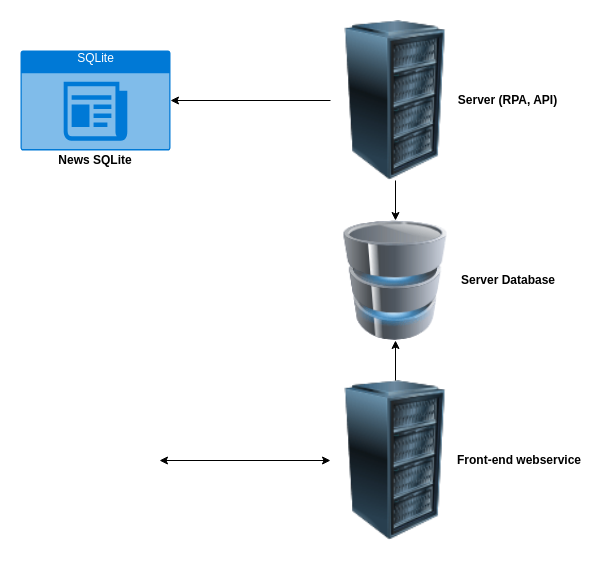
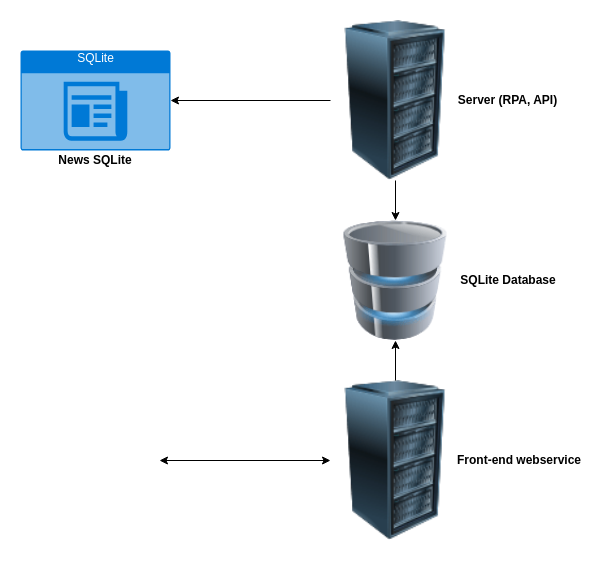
  <mxCell id="0" />
  <mxCell id="1" parent="0" />
  <mxCell id="2" value="" style="image;html=1;labelBackgroundColor=#ffffff;image=img/lib/clip_art/computers/Server_Rack_128x128.png" vertex="1" parent="1"><mxGeometry x="330" y="20" width="130" height="160" as="geometry" /></mxCell>
  <mxCell id="3" value="" style="image;html=1;labelBackgroundColor=#ffffff;image=img/lib/clip_art/computers/Database_128x128.png" vertex="1" parent="1"><mxGeometry x="340" y="220" width="110" height="120" as="geometry" /></mxCell>
  <mxCell id="4" value="" style="image;html=1;labelBackgroundColor=#ffffff;image=img/lib/clip_art/computers/Server_Rack_128x128.png" vertex="1" parent="1"><mxGeometry x="330" y="380" width="130" height="160" as="geometry" /></mxCell>
  <mxCell id="5" value="" style="shape=image;html=1;verticalAlign=top;verticalLabelPosition=bottom;labelBackgroundColor=#ffffff;imageAspect=0;aspect=fixed;image=https://cdn2.iconfinder.com/data/icons/circle-icons-1/64/browser-128.png" vertex="1" parent="1"><mxGeometry x="31" y="396" width="128" height="128" as="geometry" /></mxCell>
  <mxCell id="6" value="SQLite" style="html=1;strokeColor=none;fillColor=#0079D6;labelPosition=center;verticalLabelPosition=middle;verticalAlign=top;align=center;fontSize=12;outlineConnect=0;spacingTop=-6;fontColor=#FFFFFF;shape=mxgraph.sitemap.news;" vertex="1" parent="1"><mxGeometry x="20" y="50" width="150" height="100" as="geometry" /></mxCell>
  <mxCell id="7" value="" style="endArrow=classic;html=1;entryX=1;entryY=0.5;entryDx=0;entryDy=0;entryPerimeter=0;exitX=0;exitY=0.5;exitDx=0;exitDy=0;" edge="1" parent="1" source="2" target="6"><mxGeometry width="50" height="50" relative="1" as="geometry"><mxPoint x="230" y="120" as="sourcePoint" /><mxPoint x="280" y="70" as="targetPoint" /></mxGeometry></mxCell>
  <mxCell id="8" value="" style="endArrow=classic;html=1;exitX=0.5;exitY=1;exitDx=0;exitDy=0;entryX=0.5;entryY=0;entryDx=0;entryDy=0;" edge="1" parent="1" source="2" target="3"><mxGeometry width="50" height="50" relative="1" as="geometry"><mxPoint x="200" y="290" as="sourcePoint" /><mxPoint x="250" y="240" as="targetPoint" /></mxGeometry></mxCell>
  <mxCell id="9" value="" style="endArrow=classic;html=1;entryX=0.5;entryY=1;entryDx=0;entryDy=0;exitX=0.5;exitY=0;exitDx=0;exitDy=0;" edge="1" parent="1" source="4" target="3"><mxGeometry width="50" height="50" relative="1" as="geometry"><mxPoint x="180" y="520" as="sourcePoint" /><mxPoint x="230" y="470" as="targetPoint" /></mxGeometry></mxCell>
  <mxCell id="10" value="&lt;b&gt;News SQLite&lt;/b&gt;" style="text;html=1;strokeColor=none;fillColor=none;align=center;verticalAlign=middle;whiteSpace=wrap;rounded=0;" vertex="1" parent="1"><mxGeometry x="45" y="150" width="100" height="20" as="geometry" /></mxCell>
  <mxCell id="11" value="&lt;b&gt;Server (RPA, API)&lt;/b&gt;" style="text;html=1;strokeColor=none;fillColor=none;align=center;verticalAlign=middle;whiteSpace=wrap;rounded=0;" vertex="1" parent="1"><mxGeometry x="440" y="90" width="135" height="20" as="geometry" /></mxCell>
- <mxCell id="12" value="&lt;b&gt;Server Database&lt;/b&gt;" style="text;html=1;strokeColor=none;fillColor=none;align=center;verticalAlign=middle;whiteSpace=wrap;rounded=0;" vertex="1" parent="1"><mxGeometry x="442.5" y="270" width="130" height="20" as="geometry" /></mxCell>
+ <mxCell id="12" value="&lt;b&gt;SQLite Database&lt;/b&gt;" style="text;html=1;strokeColor=none;fillColor=none;align=center;verticalAlign=middle;whiteSpace=wrap;rounded=0;" vertex="1" parent="1"><mxGeometry x="442.5" y="270" width="130" height="20" as="geometry" /></mxCell>
  <mxCell id="13" value="&lt;b&gt;Front-end webservice&lt;/b&gt;" style="text;html=1;strokeColor=none;fillColor=none;align=center;verticalAlign=middle;whiteSpace=wrap;rounded=0;" vertex="1" parent="1"><mxGeometry x="450" y="450" width="138" height="20" as="geometry" /></mxCell>
  <mxCell id="14" value="" style="endArrow=classic;startArrow=classic;html=1;entryX=0;entryY=0.5;entryDx=0;entryDy=0;exitX=1;exitY=0.5;exitDx=0;exitDy=0;" edge="1" parent="1" source="5" target="4"><mxGeometry width="50" height="50" relative="1" as="geometry"><mxPoint x="140" y="610" as="sourcePoint" /><mxPoint x="190" y="560" as="targetPoint" /></mxGeometry></mxCell>
